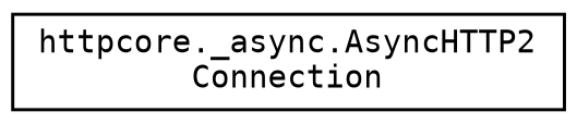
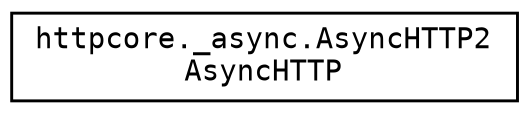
  digraph {
    rankdir=LR
    fontname="DejaVu Sans Mono"
-   n1 [color=black fillcolor=white fontname="DejaVu Sans Mono" fontsize=10 height=0.2 label="httpcore._async.AsyncHTTP2\lConnection" shape=record style=filled width=0.4]
+   n1 [color=black fillcolor=white fontname="DejaVu Sans Mono" fontsize=10 height=0.2 label="httpcore._async.AsyncHTTP2\lAsyncHTTP" shape=record style=filled width=0.4]
  }
